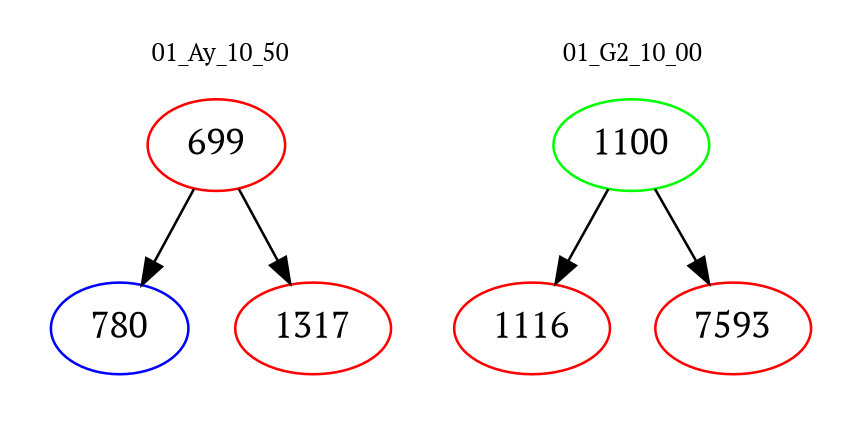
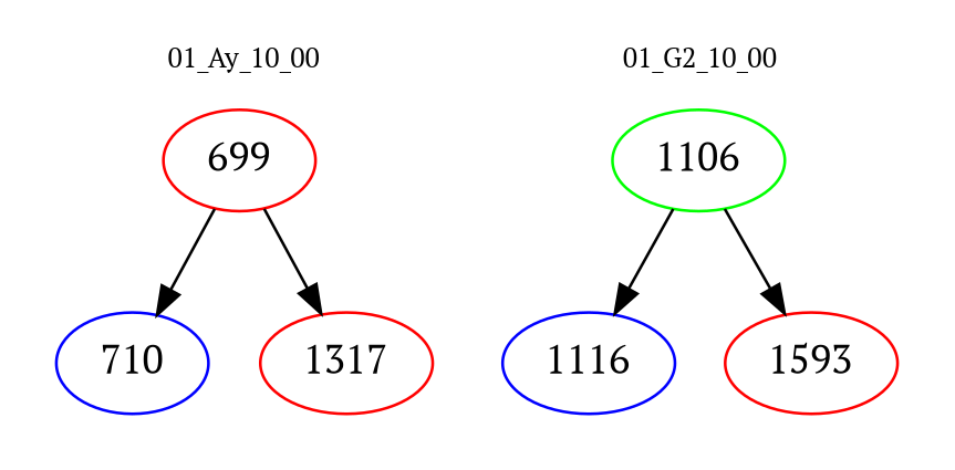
  digraph {
    fontname="PT Serif"
    node [color=red fontname="PT Serif"]
    edge [color=black fontname="PT Serif"]
    n1 [label=699]
-   n2 [color=blue label=780]
+   n2 [color=blue label=710]
    n3 [label=1317]
-   n4 [color=green label=1100]
-   n5 [label=1116]
-   n6 [label=7593]
+   n4 [color=green label=1106]
+   n5 [color=blue label=1116]
+   n6 [label=1593]
    subgraph cluster_1 {
      color=white
      fontsize=10
-     label="01_Ay_10_50"
+     label="01_Ay_10_00"
      n1
      n2
      n3
    }
    subgraph cluster_2 {
      color=white
      fontsize=10
      label="01_G2_10_00"
      n4
      n5
      n6
    }
    n1 -> n2
    n1 -> n3
    n4 -> n5
    n4 -> n6
  }
